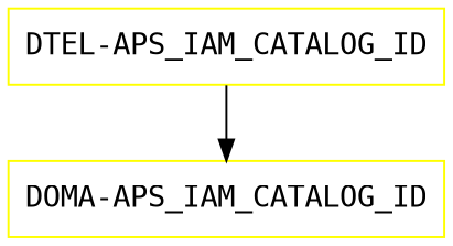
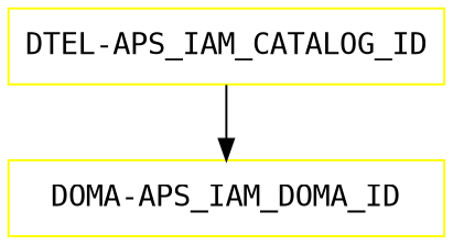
  digraph {
    fontname="DejaVu Sans Mono"
    node [color=yellow shape=box fontname="DejaVu Sans Mono"]
    "DTEL-APS_IAM_CATALOG_ID"
-   "DOMA-APS_IAM_CATALOG_ID"
+   "DOMA-APS_IAM_CATALOG_ID" [label="DOMA-APS_IAM_DOMA_ID"]
    "DTEL-APS_IAM_CATALOG_ID" -> "DOMA-APS_IAM_CATALOG_ID" [fontname="DejaVu Sans Mono"]
  }
